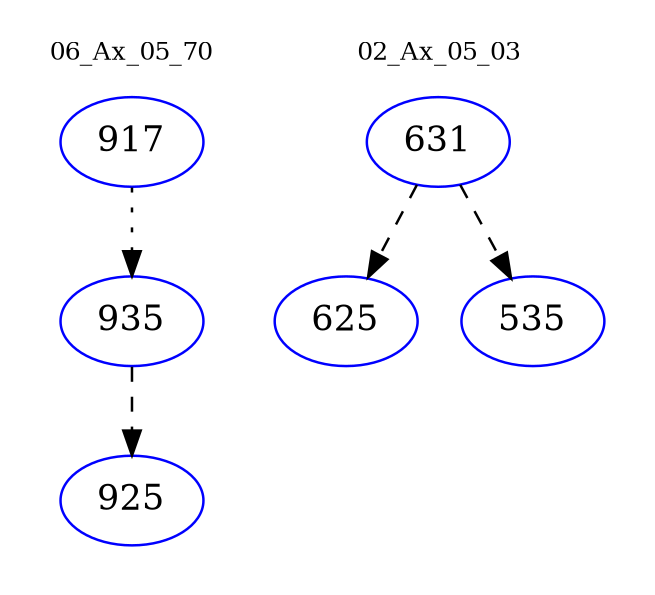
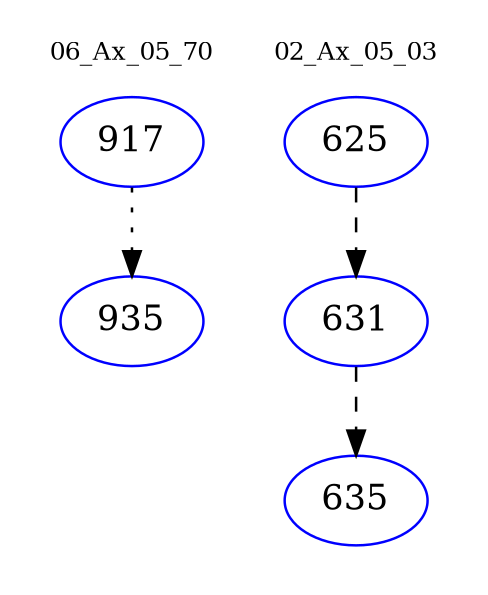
  digraph {
    node [color=blue]
    edge [color=black style=dashed]
    n1 [label=935]
    n2 [label=917]
-   n3 [label=925]
    n4 [label=631]
    n5 [label=625]
-   n6 [label=535]
+   n6 [label=635]
    subgraph cluster_1 {
      color=white
      fontsize=10
      label="06_Ax_05_70"
      n1
      n2
-     n3
    }
    subgraph cluster_2 {
      color=white
      fontsize=10
      label="02_Ax_05_03"
      n4
      n5
      n6
    }
-   n1 -> n3
    n2 -> n1 [style=dotted]
-   n4 -> n5
+   n5 -> n4
    n4 -> n6
  }
